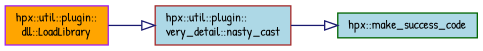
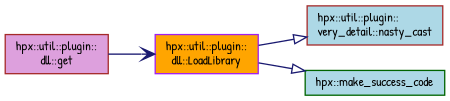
  digraph {
    fontname="Patrick Hand"
    rankdir=LR
    node [color=brown fillcolor=lightblue fontname="Patrick Hand" fontsize=10 shape=record style=filled]
    edge [arrowhead=onormal color=midnightblue fontname="Patrick Hand" fontsize=10 labelfontname=Helvetica labelfontsize=10 style=solid]
+   n1 [fillcolor=plum fontcolor=black height=0.2 label="hpx::util::plugin::\ldll::get" width=0.4]
    n2 [color=purple fillcolor=orange height=0.2 label="hpx::util::plugin::\ldll::LoadLibrary" width=0.4]
    n3 [height=0.2 label="hpx::util::plugin::\lvery_detail::nasty_cast" width=0.4]
    n4 [color=darkgreen height=0.2 label="hpx::make_success_code" width=0.4]
+   n1 -> n2 [arrowhead=vee]
    n2 -> n3
-   n3 -> n4
+   n2 -> n4
  }
